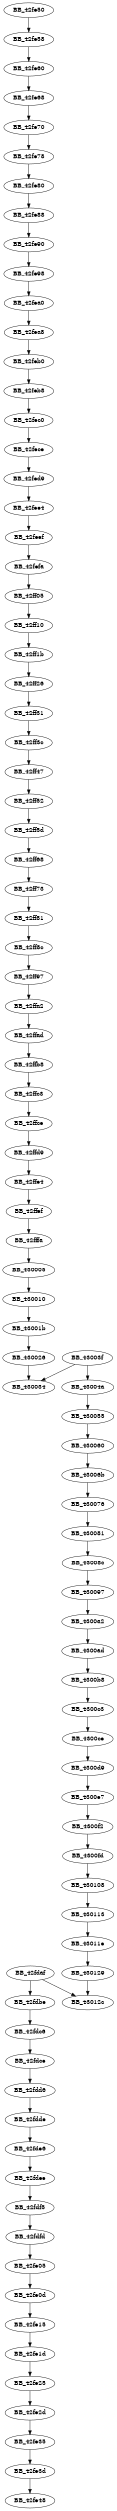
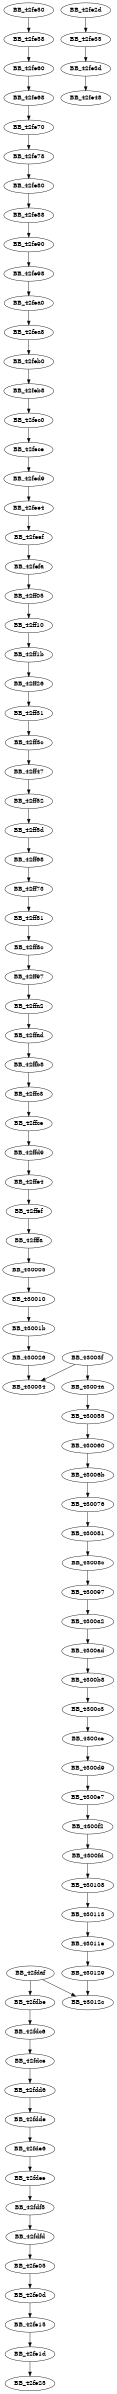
  digraph {
    BB_42fdaf
    BB_42fdbe
    BB_43012c
    BB_42fdc6
    BB_42fdce
    BB_42fdd6
    BB_42fdde
    BB_42fde6
    BB_42fdee
    BB_42fdf5
    BB_42fdfd
    BB_42fe05
    BB_42fe0d
    BB_42fe15
    BB_42fe1d
    BB_42fe25
    BB_42fe2d
    BB_42fe35
    BB_42fe3d
    BB_42fe48
    BB_42fe50
    BB_42fe58
    BB_42fe60
    BB_42fe68
    BB_42fe70
    BB_42fe78
    BB_42fe80
    BB_42fe88
    BB_42fe90
    BB_42fe98
    BB_42fea0
    BB_42fea8
    BB_42feb0
    BB_42feb8
    BB_42fec0
    BB_42fece
    BB_42fed9
    BB_42fee4
    BB_42feef
    BB_42fefa
    BB_42ff05
    BB_42ff10
    BB_42ff1b
    BB_42ff26
    BB_42ff31
    BB_42ff3c
    BB_42ff47
    BB_42ff52
    BB_42ff5d
    BB_42ff68
    BB_42ff73
    BB_42ff81
    BB_42ff8c
    BB_42ff97
    BB_42ffa2
    BB_42ffad
    BB_42ffb8
    BB_42ffc3
    BB_42ffce
    BB_42ffd9
    BB_42ffe4
    BB_42ffef
    BB_42fffa
    BB_430005
    BB_430010
    BB_43001b
    BB_430026
    BB_430034
    BB_43003f
    BB_43004a
    BB_430055
    BB_430060
    BB_43006b
    BB_430076
    BB_430081
    BB_43008c
    BB_430097
    BB_4300a2
    BB_4300ad
    BB_4300b8
    BB_4300c3
    BB_4300ce
    BB_4300d9
    BB_4300e7
    BB_4300f2
    BB_4300fd
    BB_430108
    BB_430113
    BB_43011e
    BB_430129
    BB_42fdaf -> BB_42fdbe
    BB_42fdaf -> BB_43012c
    BB_42fdbe -> BB_42fdc6
    BB_42fdc6 -> BB_42fdce
    BB_42fdce -> BB_42fdd6
    BB_42fdd6 -> BB_42fdde
    BB_42fdde -> BB_42fde6
    BB_42fde6 -> BB_42fdee
    BB_42fdee -> BB_42fdf5
    BB_42fdf5 -> BB_42fdfd
    BB_42fdfd -> BB_42fe05
    BB_42fe05 -> BB_42fe0d
    BB_42fe0d -> BB_42fe15
    BB_42fe15 -> BB_42fe1d
    BB_42fe1d -> BB_42fe25
-   BB_42fe25 -> BB_42fe2d
    BB_42fe2d -> BB_42fe35
    BB_42fe35 -> BB_42fe3d
    BB_42fe3d -> BB_42fe48
    BB_42fe50 -> BB_42fe58
    BB_42fe58 -> BB_42fe60
    BB_42fe60 -> BB_42fe68
    BB_42fe68 -> BB_42fe70
    BB_42fe70 -> BB_42fe78
    BB_42fe78 -> BB_42fe80
    BB_42fe80 -> BB_42fe88
    BB_42fe88 -> BB_42fe90
    BB_42fe90 -> BB_42fe98
    BB_42fe98 -> BB_42fea0
    BB_42fea0 -> BB_42fea8
    BB_42fea8 -> BB_42feb0
    BB_42feb0 -> BB_42feb8
    BB_42feb8 -> BB_42fec0
    BB_42fec0 -> BB_42fece
    BB_42fece -> BB_42fed9
    BB_42fed9 -> BB_42fee4
    BB_42fee4 -> BB_42feef
    BB_42feef -> BB_42fefa
    BB_42fefa -> BB_42ff05
    BB_42ff05 -> BB_42ff10
    BB_42ff10 -> BB_42ff1b
    BB_42ff1b -> BB_42ff26
    BB_42ff26 -> BB_42ff31
    BB_42ff31 -> BB_42ff3c
    BB_42ff3c -> BB_42ff47
    BB_42ff47 -> BB_42ff52
    BB_42ff52 -> BB_42ff5d
    BB_42ff5d -> BB_42ff68
    BB_42ff68 -> BB_42ff73
    BB_42ff73 -> BB_42ff81
    BB_42ff81 -> BB_42ff8c
    BB_42ff8c -> BB_42ff97
    BB_42ff97 -> BB_42ffa2
    BB_42ffa2 -> BB_42ffad
    BB_42ffad -> BB_42ffb8
    BB_42ffb8 -> BB_42ffc3
    BB_42ffc3 -> BB_42ffce
    BB_42ffce -> BB_42ffd9
    BB_42ffd9 -> BB_42ffe4
    BB_42ffe4 -> BB_42ffef
    BB_42ffef -> BB_42fffa
    BB_42fffa -> BB_430005
    BB_430005 -> BB_430010
    BB_430010 -> BB_43001b
    BB_43001b -> BB_430026
    BB_430026 -> BB_430034
    BB_43003f -> BB_430034
    BB_43003f -> BB_43004a
    BB_43004a -> BB_430055
    BB_430055 -> BB_430060
    BB_430060 -> BB_43006b
    BB_43006b -> BB_430076
    BB_430076 -> BB_430081
    BB_430081 -> BB_43008c
    BB_43008c -> BB_430097
    BB_430097 -> BB_4300a2
    BB_4300a2 -> BB_4300ad
    BB_4300ad -> BB_4300b8
    BB_4300b8 -> BB_4300c3
    BB_4300c3 -> BB_4300ce
    BB_4300ce -> BB_4300d9
    BB_4300d9 -> BB_4300e7
    BB_4300e7 -> BB_4300f2
    BB_4300f2 -> BB_4300fd
    BB_4300fd -> BB_430108
    BB_430108 -> BB_430113
    BB_430113 -> BB_43011e
    BB_43011e -> BB_430129
    BB_430129 -> BB_43012c
  }
